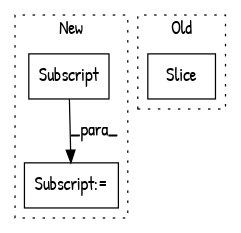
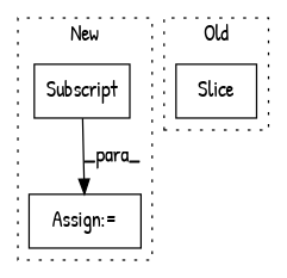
  digraph {
    fontname="Patrick Hand"
    node [shape=box fontname="Patrick Hand"]
    n1 [a=63 l="11,0" label=Subscript s="1737,0"]
-   n2 [a=68 l=3 label="Subscript:=" s=1734]
+   n2 [a=68 l=3 label="Assign:=" s=1734]
    n3 [a=80 l=1 label=Slice s=2390]
    subgraph cluster_1 {
      label=New
      style=dotted
      n1
      n2
    }
    subgraph cluster_2 {
      label=Old
      style=dotted
      n3
    }
    n1 -> n2 [label=_para_ fontname="Patrick Hand"]
  }
